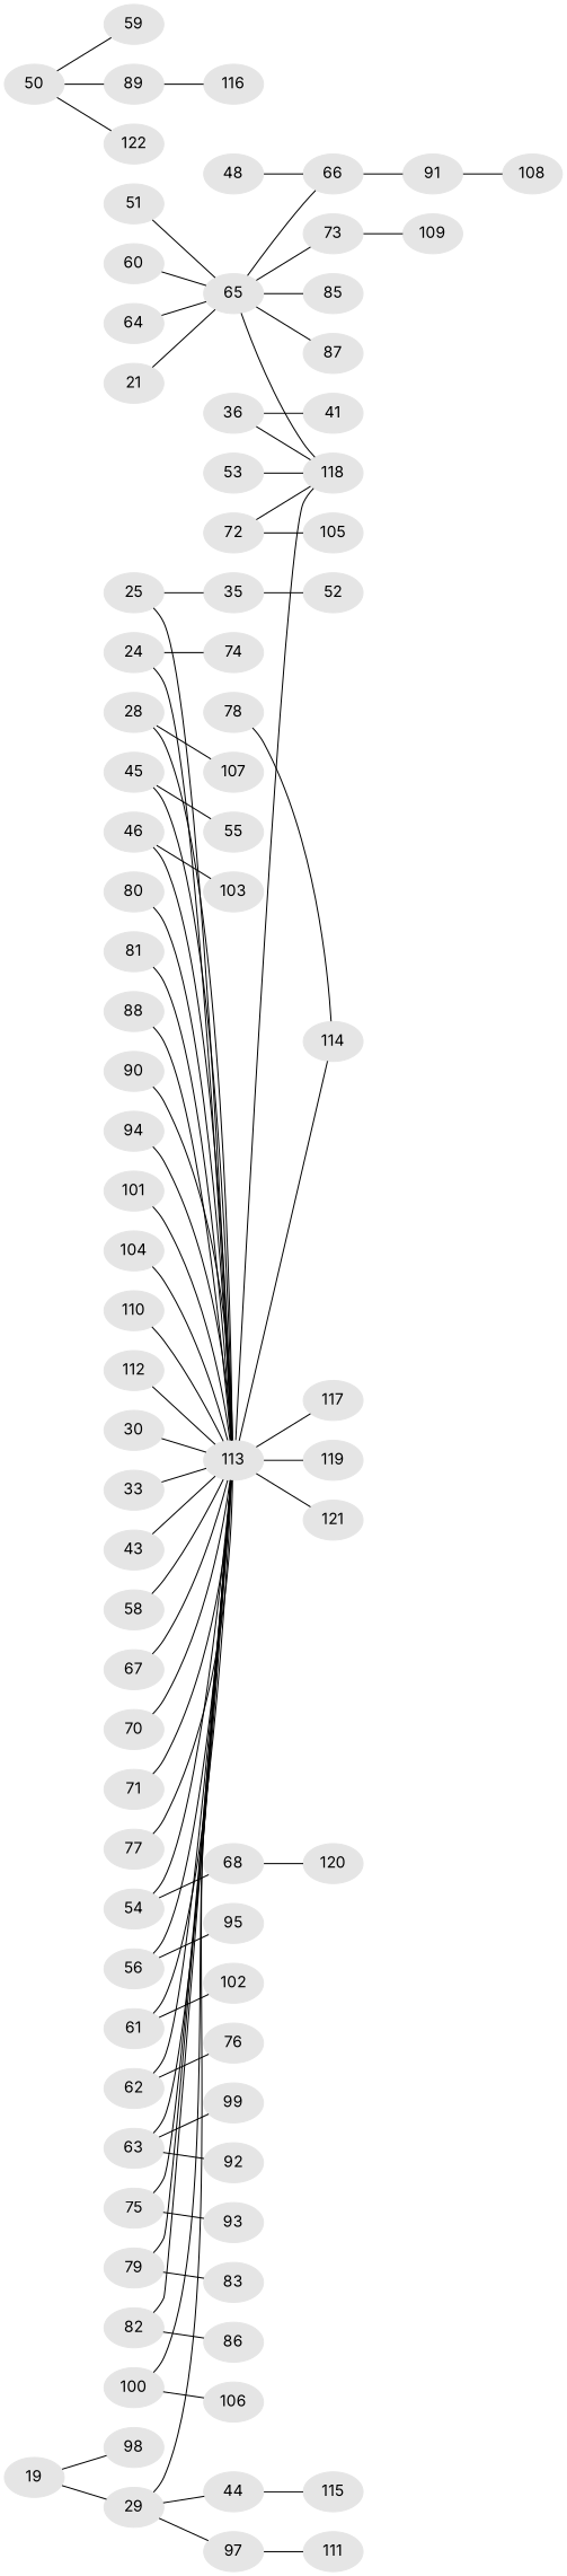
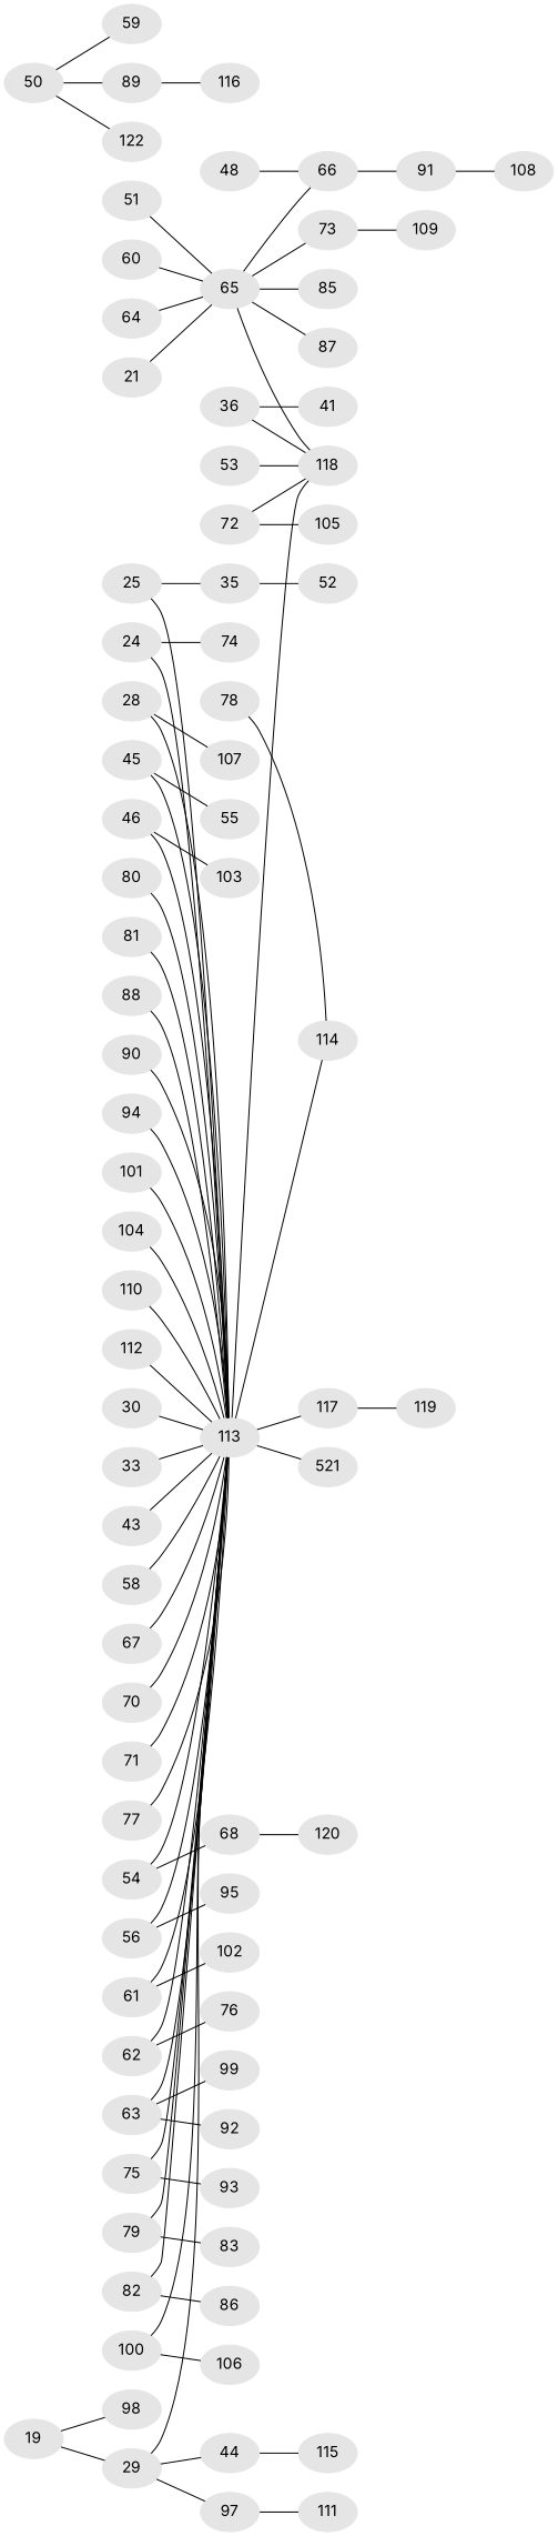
  graph {
    fontname=Inter
    rankdir=LR
    node [color=gray90 fontname=Inter style=filled]
    edge [fontname=Inter]
    29 [super="+9+26"]
    113 [super="+18+5+8+84+14+13+96+69"]
    44
    97
    19
    98
    65 [super="+16"]
    118 [super="+1+23"]
    66 [super="+49"]
    73 [super="+57"]
    85
    87
    21
    24
    74
    114 [super="+22"]
    117
    119
-   121
+   121 [label=521]
    25
    35
    52
    28
    107
    115
    111
    30
    33
    36
    41
    43
    45
    55
    46
    103
    48
    50 [super="+39"]
    59
    89
    122
    116
    51
    53
    54
    68
    120
    56
    95
    58
    60
    61
    102
    62
    76
    63
    99
    92
    64
    91
    109
    108
    67
    70
    71
    72
    105
    75
    93
    77
    78
    79
    83
    80
    81
    82 [super="+47"]
    86
    88
    90
    94
    100
    106
    101
    104
    110
    112
    29 -- 113
    29 -- 44
    29 -- 97
    113 -- 118
    113 -- 114
    113 -- 117
-   113 -- 119
+   117 -- 119
    113 -- 121
    44 -- 115
    97 -- 111
    19 -- 29
    19 -- 98
    65 -- 118
    65 -- 66
    65 -- 73
    65 -- 85
    65 -- 87
    66 -- 91
    73 -- 109
    21 -- 65
    24 -- 113
    24 -- 74
    25 -- 113
    25 -- 35
    35 -- 52
    28 -- 113
    28 -- 107
    30 -- 113
    33 -- 113
    36 -- 118
    36 -- 41
    43 -- 113
    45 -- 113
    45 -- 55
    46 -- 113
    46 -- 103
    48 -- 66
    50 -- 59
    50 -- 89
    50 -- 122
    89 -- 116
    51 -- 65
    53 -- 118
    54 -- 113
    54 -- 68
    68 -- 120
    56 -- 113
    56 -- 95
    58 -- 113
    60 -- 65
    61 -- 113
    61 -- 102
    62 -- 113
    62 -- 76
    63 -- 113
    63 -- 99
    63 -- 92
    64 -- 65
    91 -- 108
    67 -- 113
    70 -- 113
    71 -- 113
    72 -- 118
    72 -- 105
    75 -- 113
    75 -- 93
    77 -- 113
    78 -- 114
    79 -- 113
    79 -- 83
    80 -- 113
    81 -- 113
    82 -- 113
    82 -- 86
    88 -- 113
    90 -- 113
    94 -- 113
    100 -- 113
    100 -- 106
    101 -- 113
    104 -- 113
    110 -- 113
    112 -- 113
  }
